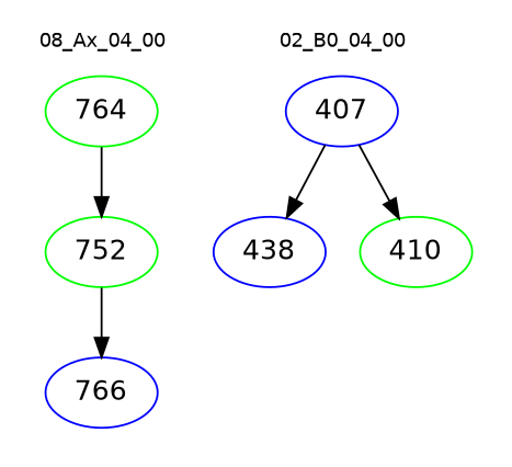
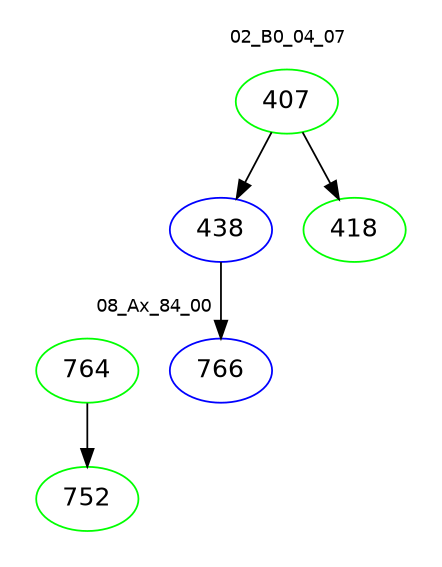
  digraph {
    fontname="DejaVu Sans"
    node [color=green fontname="DejaVu Sans"]
    edge [color=black fontname="DejaVu Sans"]
    n1 [label=752]
    n2 [color=blue label=766]
    n3 [label=764]
-   n4 [color=blue label=407]
+   n4 [label=407]
    n5 [color=blue label=438]
-   n6 [label=410]
+   n6 [label=418]
    subgraph cluster_1 {
      color=white
      fontsize=10
-     label="08_Ax_04_00"
+     label="08_Ax_84_00"
      n1
      n2
      n3
    }
    subgraph cluster_2 {
      color=white
      fontsize=10
-     label="02_B0_04_00"
+     label="02_B0_04_07"
      n4
      n5
      n6
    }
-   n1 -> n2
+   n5 -> n2
    n3 -> n1
    n4 -> n5
    n4 -> n6
  }
